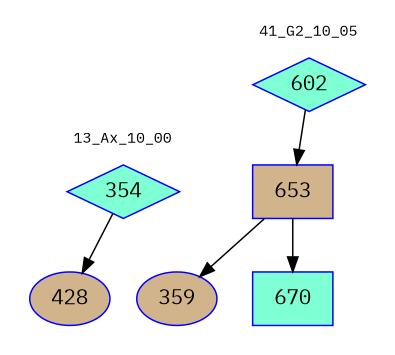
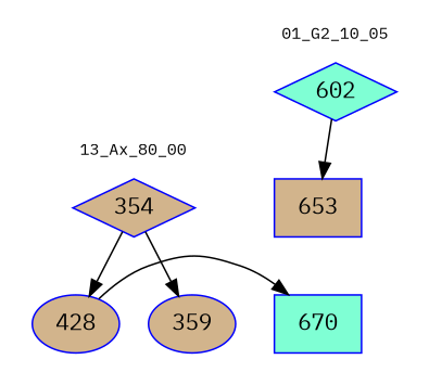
  digraph {
    fontname="IBM Plex Mono"
    node [color=blue fillcolor=aquamarine fontname="IBM Plex Mono" shape=diamond style=filled]
    edge [color=black fontname="IBM Plex Mono"]
-   n1 [label=354]
+   n1 [fillcolor=tan label=354]
    n2 [fillcolor=tan label=359 shape=ellipse]
    n3 [fillcolor=tan label=428 shape=ellipse]
    n4 [fillcolor=tan label=653 shape=box]
    n5 [label=602]
    n6 [label=670 shape=box]
    subgraph cluster_1 {
      color=white
      fontsize=10
-     label="13_Ax_10_00"
+     label="13_Ax_80_00"
      n1
      n2
      n3
    }
    subgraph cluster_2 {
      color=white
      fontsize=10
-     label="41_G2_10_05"
+     label="01_G2_10_05"
      n4
      n5
      n6
    }
-   n4 -> n2
+   n1 -> n2
    n1 -> n3
-   n4 -> n6
+   n3 -> n6
    n5 -> n4
  }
